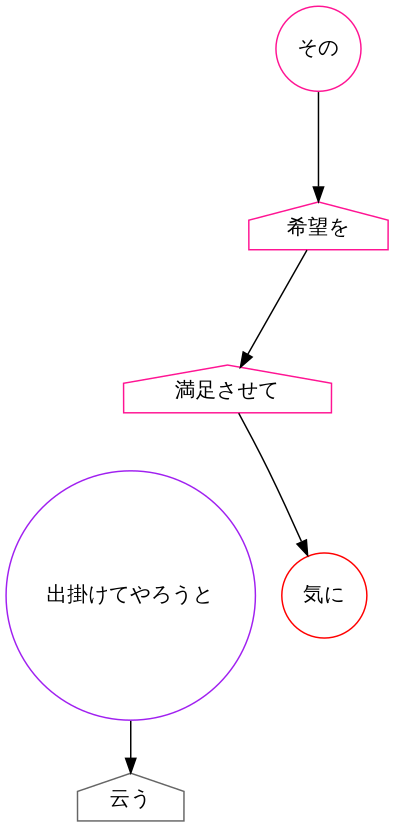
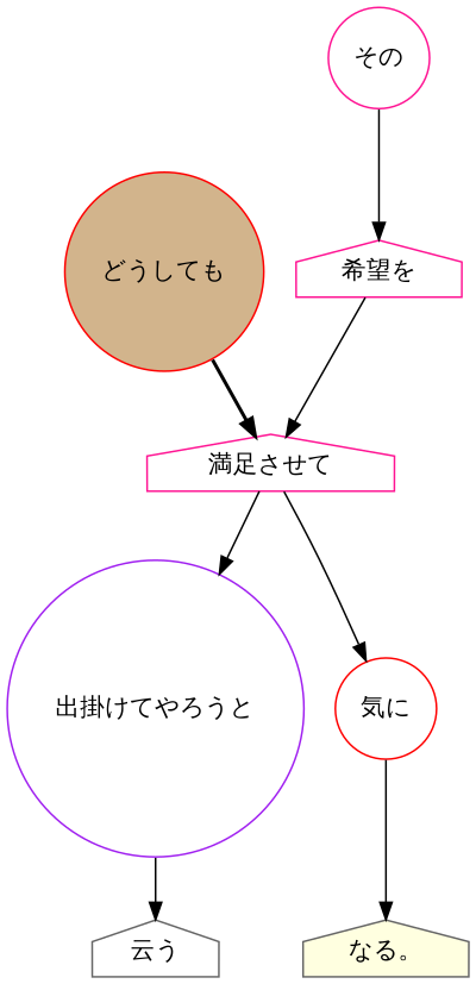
  digraph {
    fontname=Roboto
    node [color=deeppink fillcolor=white fontname=Roboto shape=circle style=filled]
    edge [fontname=Roboto style=solid]
+   n1 [color=red fillcolor=tan label="どうしても"]
    n2 [label="満足させて" shape=house]
    n3 [color=purple label="出掛けてやろうと"]
    n4 [color=red label="気に"]
    n5 [label="その"]
    n6 [label="希望を" shape=house]
    n7 [color=gray40 label="云う" shape=house]
+   n8 [color=gray40 fillcolor=lightyellow label="なる。" shape=house]
+   n1 -> n2 [style=bold]
+   n2 -> n3
    n2 -> n4
    n3 -> n7
+   n4 -> n8
    n5 -> n6
    n6 -> n2
  }
